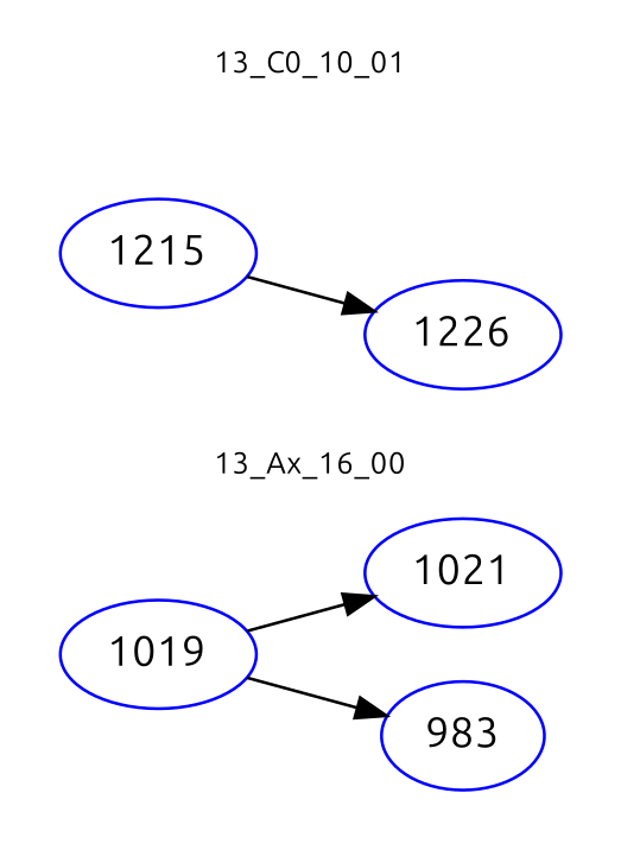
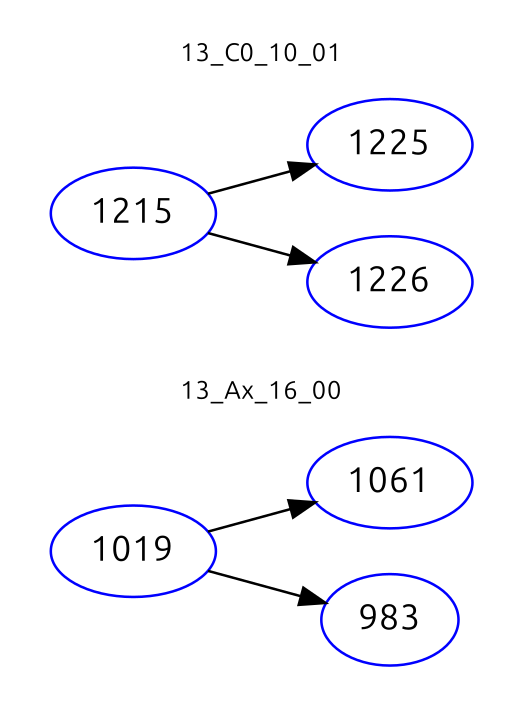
  digraph {
    fontname=Ubuntu
    rankdir=LR
    node [color=blue fontname=Ubuntu]
    edge [color=black fontname=Ubuntu]
    n1 [label=1019]
    n2 [label=983]
-   n3 [label=1021]
+   n3 [label=1061]
    n4 [label=1215]
    n5 [label=1226]
+   n6 [label=1225]
    subgraph cluster_1 {
      color=white
      fontsize=10
      label="13_Ax_16_00"
      n1
      n2
      n3
    }
    subgraph cluster_2 {
      color=white
      fontsize=10
      label="13_C0_10_01"
      n4
      n5
+     n6
    }
    n1 -> n2
    n1 -> n3
    n4 -> n5
+   n4 -> n6
  }
